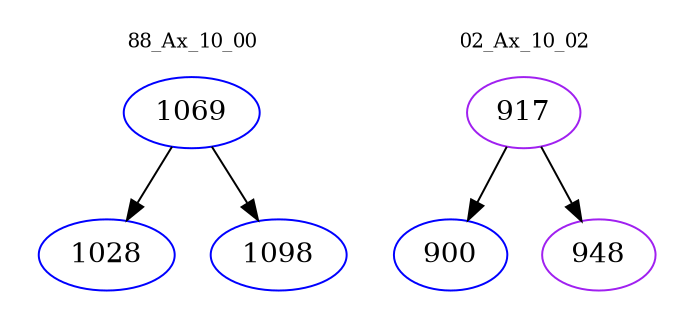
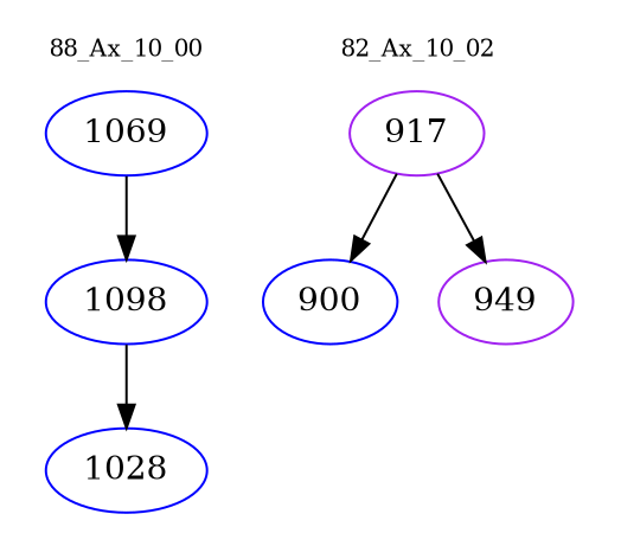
  digraph {
    node [color=blue]
    edge [color=black]
    n1 [label=1069]
    n2 [label=1028]
    n3 [label=1098]
    n4 [color=purple label=917]
    n5 [label=900]
-   n6 [color=purple label=948]
+   n6 [color=purple label=949]
    subgraph cluster_1 {
      color=white
      fontsize=10
      label="88_Ax_10_00"
      n1
      n2
      n3
    }
    subgraph cluster_2 {
      color=white
      fontsize=10
-     label="02_Ax_10_02"
+     label="82_Ax_10_02"
      n4
      n5
      n6
    }
-   n1 -> n2
+   n3 -> n2
    n1 -> n3
    n4 -> n5
    n4 -> n6
  }
